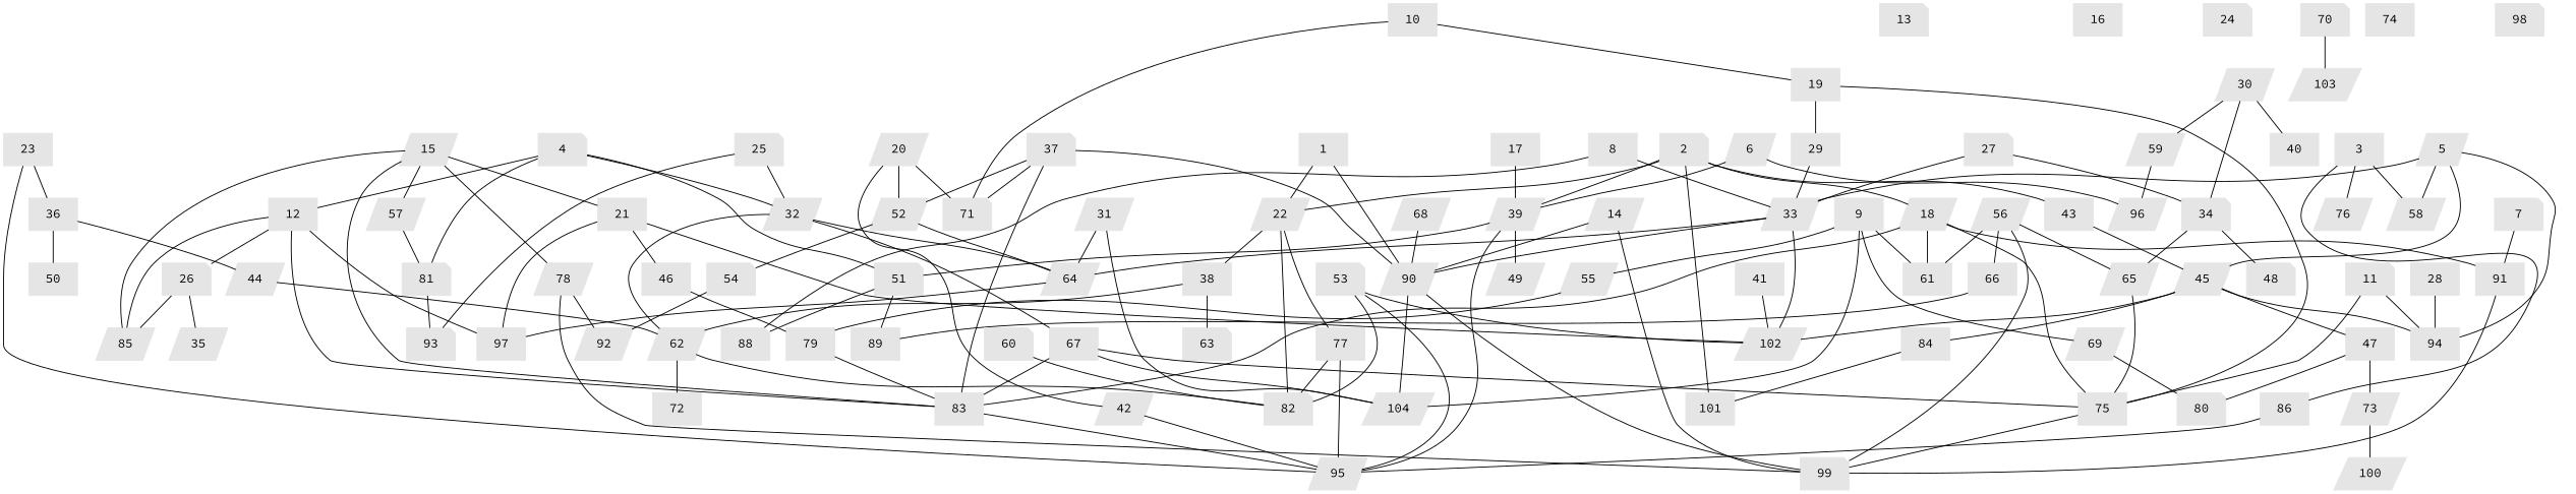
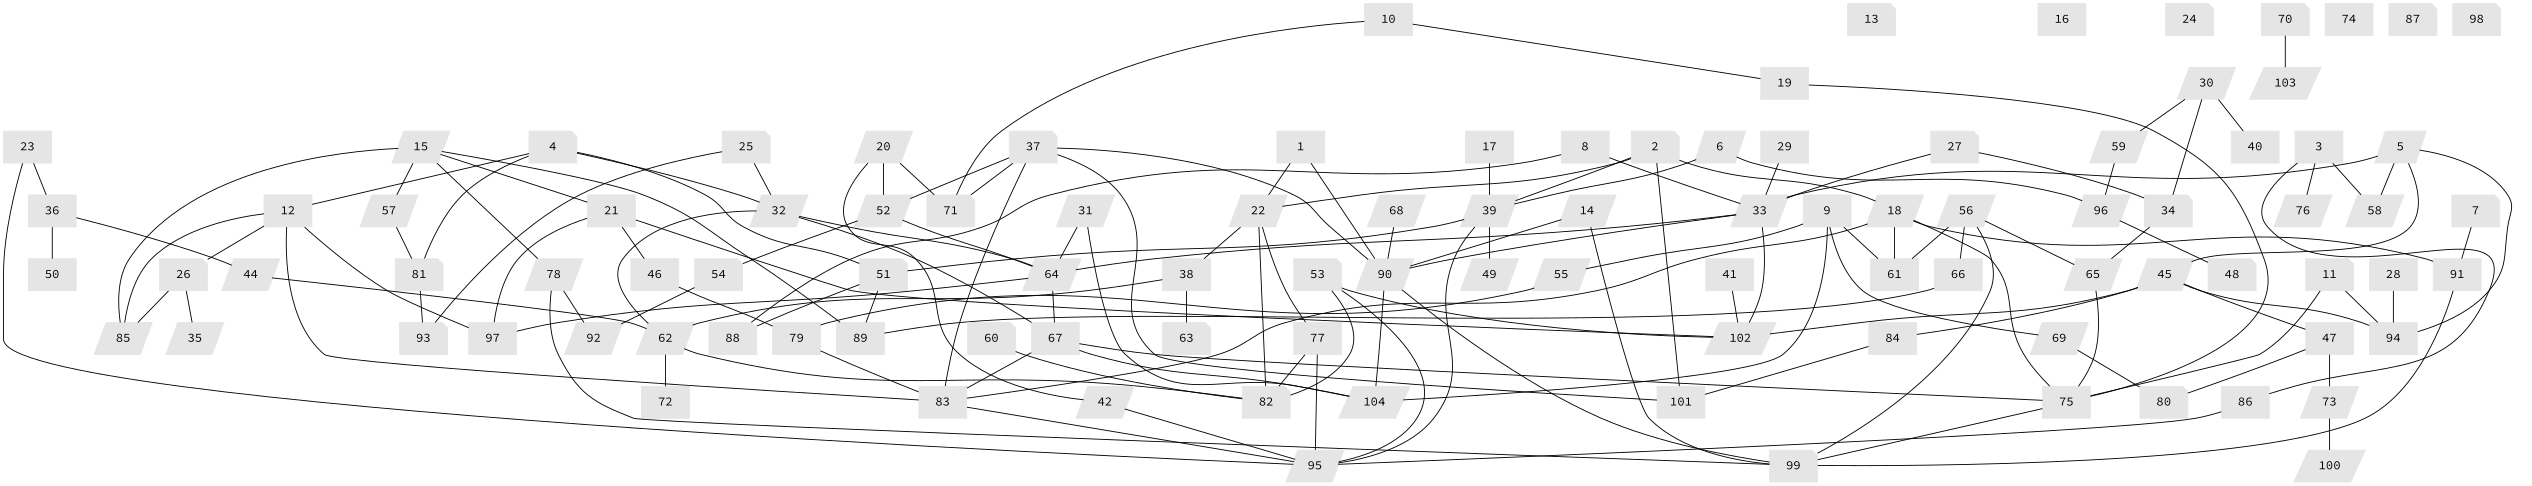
  graph {
    fontname="Source Code Pro"
    node [color=gray90 fontname="Source Code Pro" shape=parallelogram style=filled]
    edge [fontname="Source Code Pro"]
    1 [shape=box]
    22
    90
    38 [shape=box]
    77 [shape=box]
    82 [shape=note]
    104
    99 [shape=note]
    2 [shape=note]
    18
    39
-   43 [shape=box]
    101 [shape=box]
    83 [shape=box]
    91 [shape=box]
    61 [shape=box]
    75 [shape=box]
    51 [shape=note]
    95
    49
    45
    3 [shape=box]
    58
    76
    86 [shape=box]
    4 [shape=note]
    12 [shape=box]
    32
    81 [shape=note]
    26 [shape=note]
    85
    97 [shape=box]
    64
    62
    67 [shape=box]
    88 [shape=note]
    89 [shape=box]
    93 [shape=note]
    5
    33
    94 [shape=box]
    102
    47 [shape=box]
    84 [shape=box]
    6
    96
    7 [shape=note]
    8 [shape=box]
    9 [shape=box]
    55
    69
    79 [shape=box]
    80 [shape=note]
    10 [shape=box]
    19 [shape=box]
    71 [shape=note]
    29 [shape=box]
    11 [shape=note]
    35
    13 [shape=note]
    14
    15
    21 [shape=box]
    57
    78
    46 [shape=box]
    92
    16 [shape=box]
    17 [shape=box]
    20
    42
    52
    54 [shape=note]
    63 [shape=note]
    23 [shape=box]
    36 [shape=box]
    44
    50 [shape=box]
    24 [shape=note]
    25 [shape=note]
    27 [shape=note]
    34 [shape=note]
    48 [shape=note]
    65
    28 [shape=box]
    30
    40 [shape=box]
    59
    31
    72 [shape=box]
    37 [shape=note]
    41 [shape=box]
    73
    100
    53 [shape=note]
    56
    66 [shape=box]
    60 [shape=note]
    68
    70 [shape=note]
    103
    74 [shape=box]
+   87 [shape=note]
    98 [shape=note]
    1 -- 22
    1 -- 90
    22 -- 38
    22 -- 77
    22 -- 82
    90 -- 104
    90 -- 99
    38 -- 62
    38 -- 63
    77 -- 82
    77 -- 95
    2 -- 22
    2 -- 18
    2 -- 39
-   2 -- 43
    2 -- 101
    18 -- 83
    18 -- 91
    18 -- 61
    18 -- 75
    39 -- 51
    39 -- 95
    39 -- 49
-   43 -- 45
    83 -- 95
    91 -- 99
    75 -- 99
    51 -- 88
    51 -- 89
    45 -- 94
    45 -- 102
    45 -- 47
    45 -- 84
    3 -- 58
    3 -- 76
    3 -- 86
    86 -- 95
    4 -- 51
    4 -- 12
    4 -- 32
    4 -- 81
    12 -- 83
    12 -- 26
    12 -- 85
    12 -- 97
    32 -- 64
    32 -- 62
    32 -- 67
    81 -- 93
    26 -- 85
    26 -- 35
    64 -- 97
+   64 -- 67
    62 -- 82
    62 -- 72
    67 -- 104
    67 -- 83
    67 -- 75
    5 -- 45
    5 -- 58
    5 -- 33
    5 -- 94
    33 -- 90
    33 -- 64
    33 -- 102
    47 -- 80
    47 -- 73
    84 -- 101
    6 -- 39
    6 -- 96
    7 -- 91
    8 -- 88
    8 -- 33
    9 -- 104
    9 -- 61
    9 -- 55
    9 -- 69
    55 -- 79
    69 -- 80
    79 -- 83
    10 -- 19
    10 -- 71
    19 -- 75
-   19 -- 29
    29 -- 33
    11 -- 75
    11 -- 94
    14 -- 90
    14 -- 99
    15 -- 85
-   15 -- 83
+   15 -- 89
    15 -- 21
    15 -- 57
    15 -- 78
    21 -- 97
    21 -- 102
    21 -- 46
    57 -- 81
    78 -- 99
    78 -- 92
    46 -- 79
    17 -- 39
    20 -- 71
    20 -- 42
    20 -- 52
    42 -- 95
    52 -- 64
    52 -- 54
    54 -- 92
    23 -- 95
    23 -- 36
    36 -- 44
    36 -- 50
    44 -- 62
    25 -- 32
    25 -- 93
    27 -- 33
    27 -- 34
-   34 -- 48
+   96 -- 48
    34 -- 65
    65 -- 75
    28 -- 94
    30 -- 34
    30 -- 40
    30 -- 59
    59 -- 96
    31 -- 104
    31 -- 64
    37 -- 90
+   37 -- 101
    37 -- 83
    37 -- 71
    37 -- 52
    41 -- 102
    73 -- 100
    53 -- 82
    53 -- 95
    53 -- 102
    56 -- 99
    56 -- 61
    56 -- 65
    56 -- 66
    66 -- 89
    60 -- 82
    68 -- 90
    70 -- 103
  }
